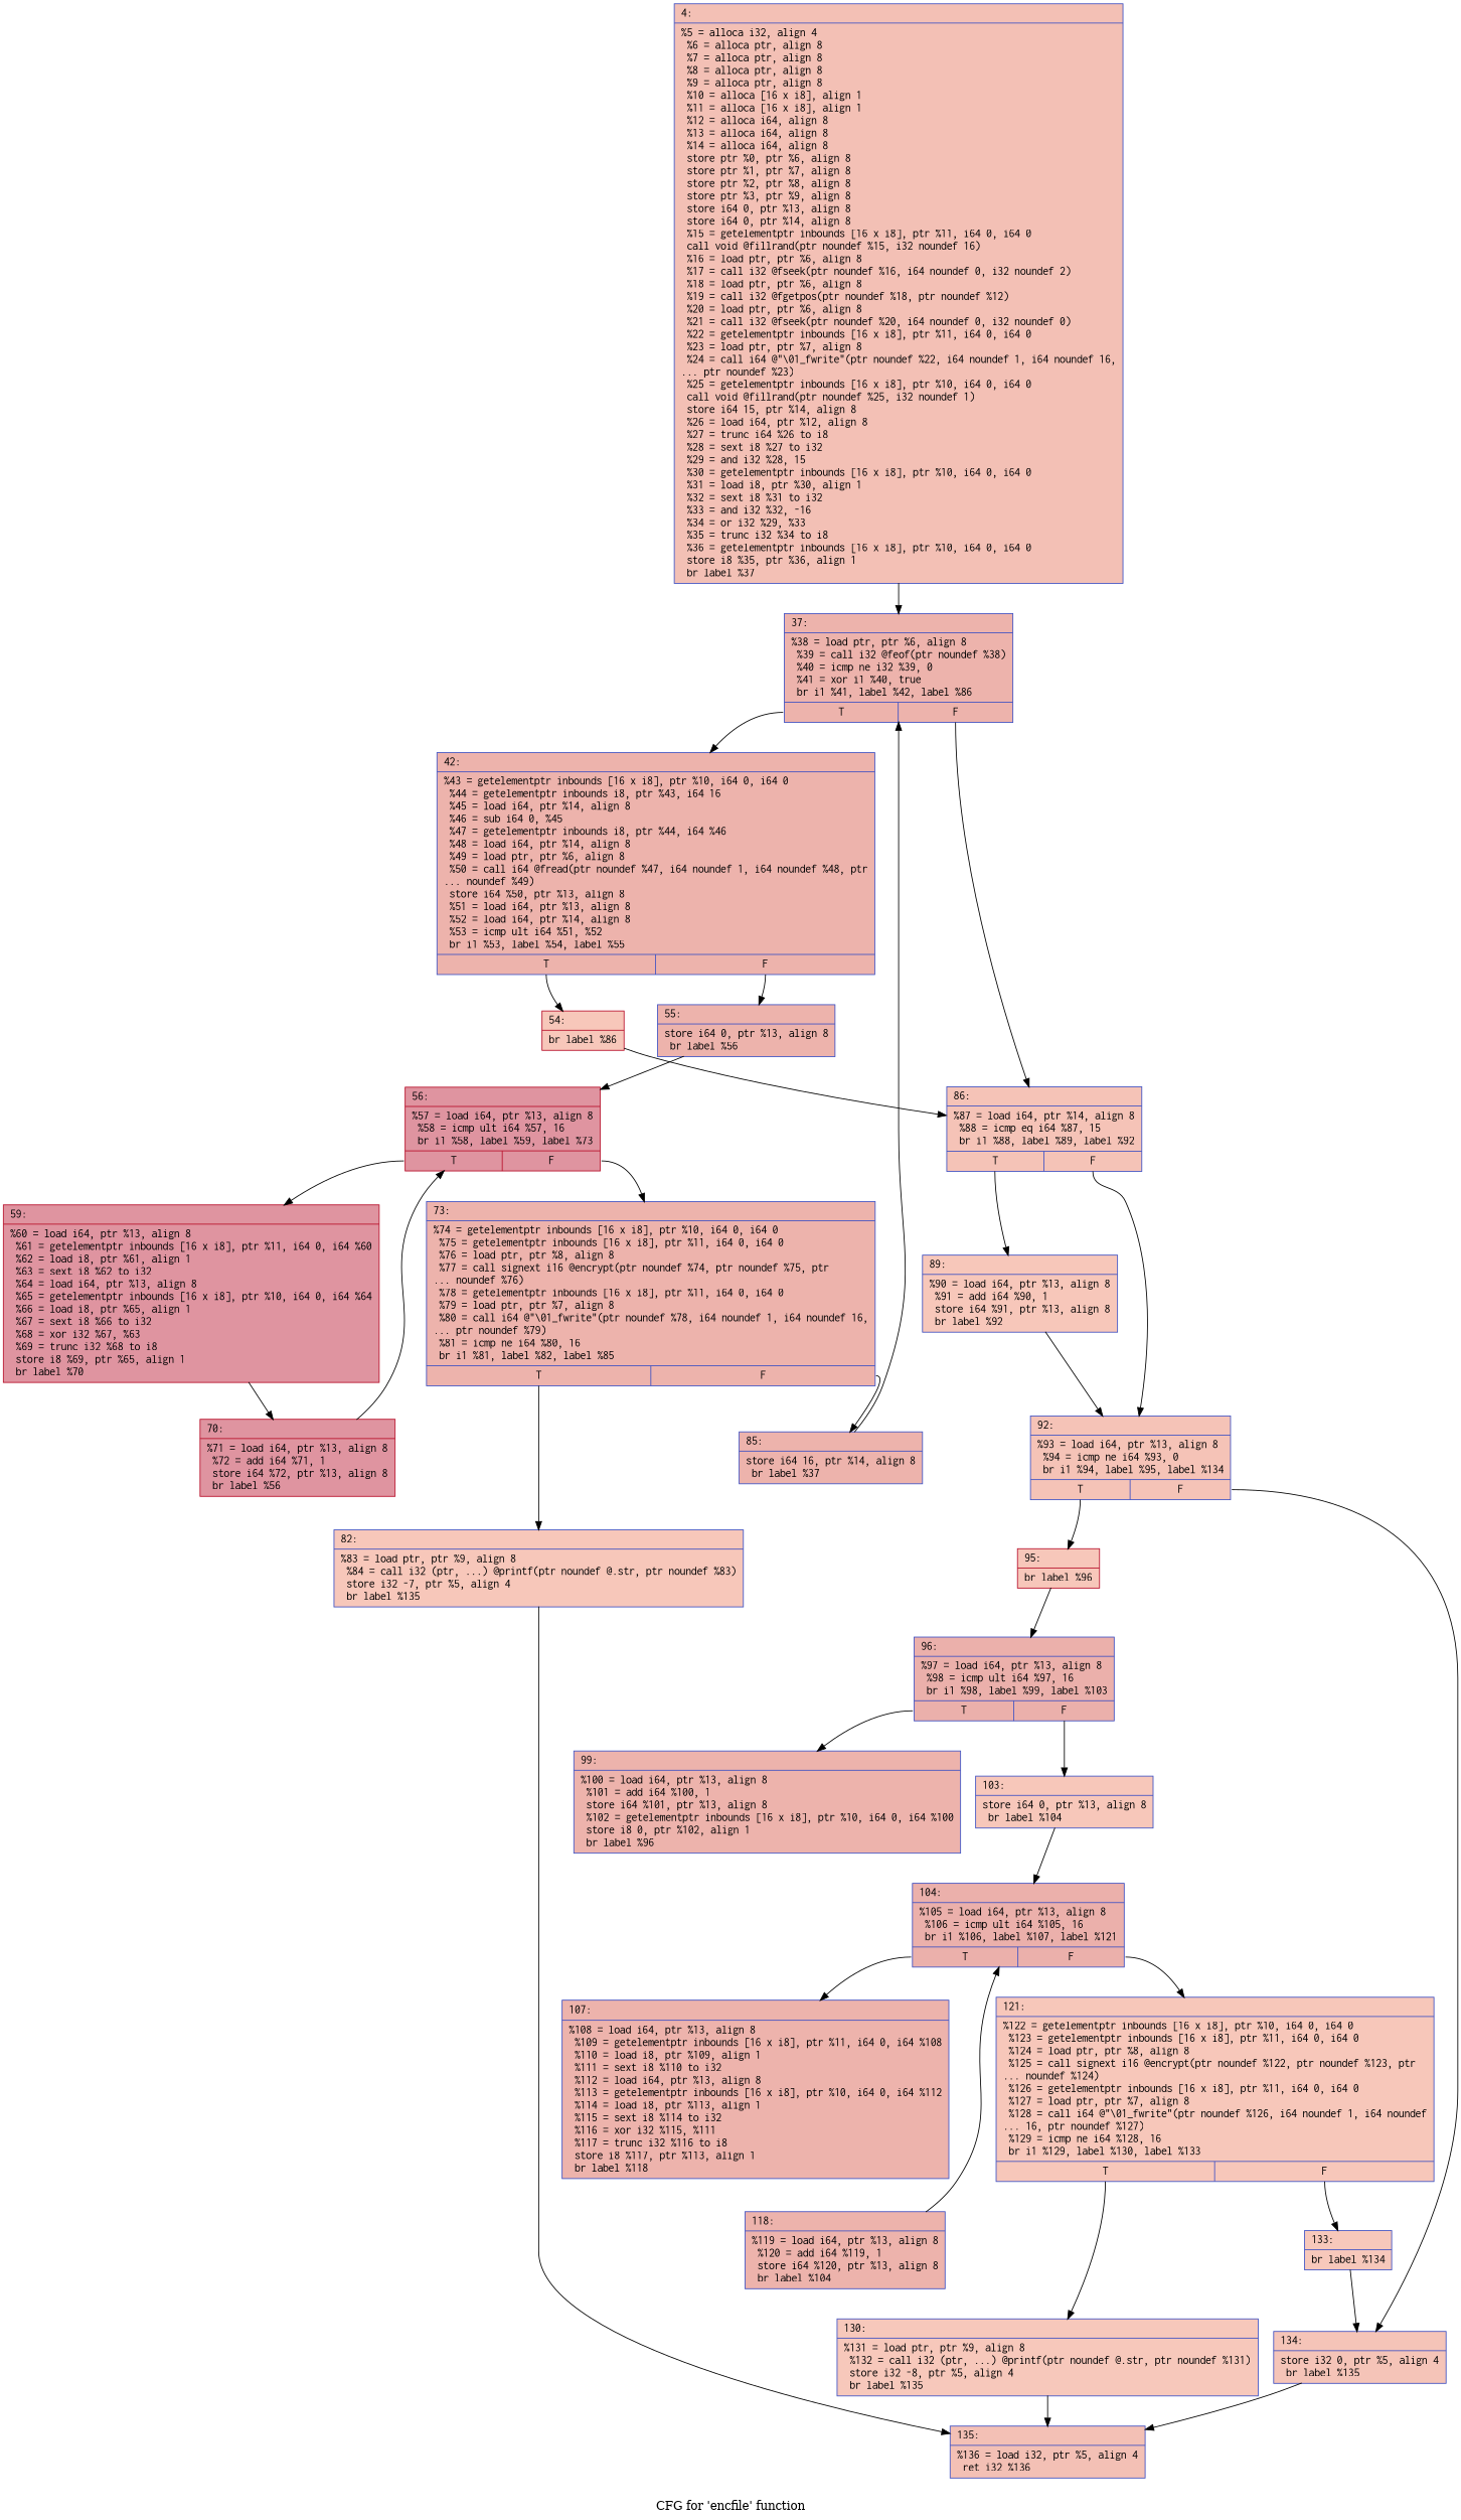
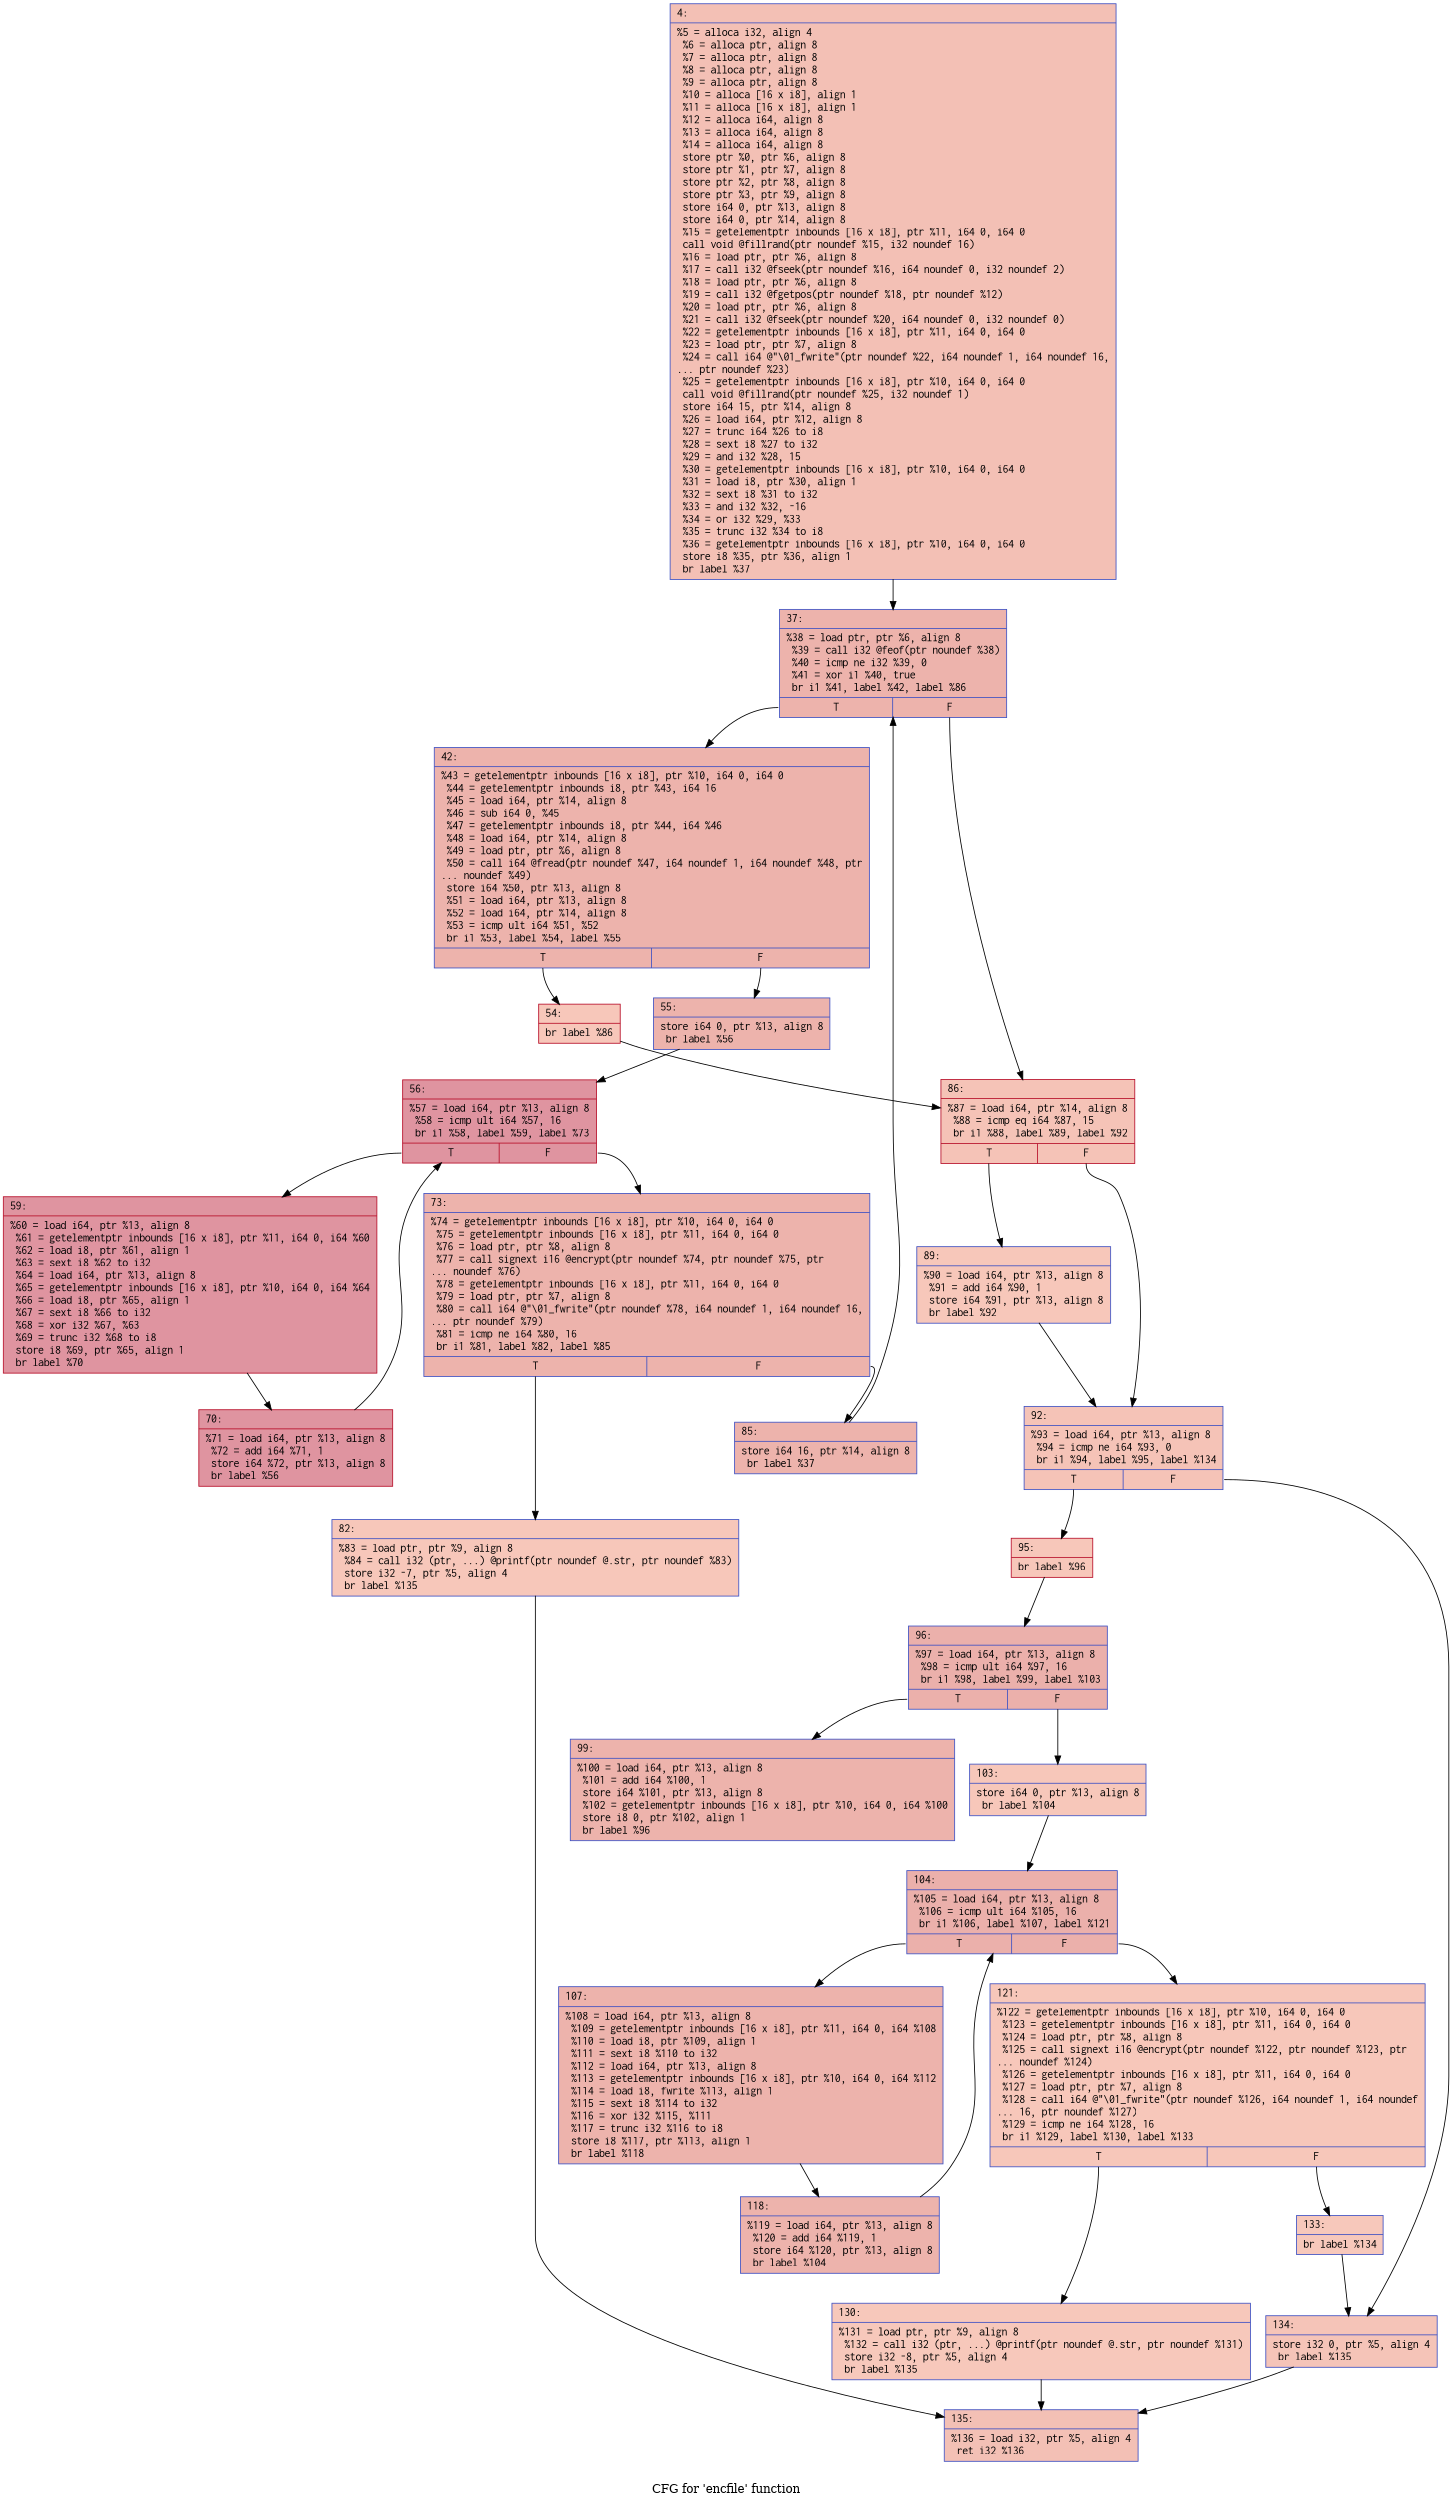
  digraph {
    label="CFG for 'encfile' function"
    node [color="#3d50c3ff" fillcolor="#d6524470" fontname=Courier shape=record style=filled]
    n1 [fillcolor="#e5705870" label="{4:\l|  %5 = alloca i32, align 4\l  %6 = alloca ptr, align 8\l  %7 = alloca ptr, align 8\l  %8 = alloca ptr, align 8\l  %9 = alloca ptr, align 8\l  %10 = alloca [16 x i8], align 1\l  %11 = alloca [16 x i8], align 1\l  %12 = alloca i64, align 8\l  %13 = alloca i64, align 8\l  %14 = alloca i64, align 8\l  store ptr %0, ptr %6, align 8\l  store ptr %1, ptr %7, align 8\l  store ptr %2, ptr %8, align 8\l  store ptr %3, ptr %9, align 8\l  store i64 0, ptr %13, align 8\l  store i64 0, ptr %14, align 8\l  %15 = getelementptr inbounds [16 x i8], ptr %11, i64 0, i64 0\l  call void @fillrand(ptr noundef %15, i32 noundef 16)\l  %16 = load ptr, ptr %6, align 8\l  %17 = call i32 @fseek(ptr noundef %16, i64 noundef 0, i32 noundef 2)\l  %18 = load ptr, ptr %6, align 8\l  %19 = call i32 @fgetpos(ptr noundef %18, ptr noundef %12)\l  %20 = load ptr, ptr %6, align 8\l  %21 = call i32 @fseek(ptr noundef %20, i64 noundef 0, i32 noundef 0)\l  %22 = getelementptr inbounds [16 x i8], ptr %11, i64 0, i64 0\l  %23 = load ptr, ptr %7, align 8\l  %24 = call i64 @\"\\01_fwrite\"(ptr noundef %22, i64 noundef 1, i64 noundef 16,\l... ptr noundef %23)\l  %25 = getelementptr inbounds [16 x i8], ptr %10, i64 0, i64 0\l  call void @fillrand(ptr noundef %25, i32 noundef 1)\l  store i64 15, ptr %14, align 8\l  %26 = load i64, ptr %12, align 8\l  %27 = trunc i64 %26 to i8\l  %28 = sext i8 %27 to i32\l  %29 = and i32 %28, 15\l  %30 = getelementptr inbounds [16 x i8], ptr %10, i64 0, i64 0\l  %31 = load i8, ptr %30, align 1\l  %32 = sext i8 %31 to i32\l  %33 = and i32 %32, -16\l  %34 = or i32 %29, %33\l  %35 = trunc i32 %34 to i8\l  %36 = getelementptr inbounds [16 x i8], ptr %10, i64 0, i64 0\l  store i8 %35, ptr %36, align 1\l  br label %37\l}"]
    n2 [label="{37:\l|  %38 = load ptr, ptr %6, align 8\l  %39 = call i32 @feof(ptr noundef %38)\l  %40 = icmp ne i32 %39, 0\l  %41 = xor i1 %40, true\l  br i1 %41, label %42, label %86\l|{<s0>T|<s1>F}}"]
    n3 [label="{42:\l|  %43 = getelementptr inbounds [16 x i8], ptr %10, i64 0, i64 0\l  %44 = getelementptr inbounds i8, ptr %43, i64 16\l  %45 = load i64, ptr %14, align 8\l  %46 = sub i64 0, %45\l  %47 = getelementptr inbounds i8, ptr %44, i64 %46\l  %48 = load i64, ptr %14, align 8\l  %49 = load ptr, ptr %6, align 8\l  %50 = call i64 @fread(ptr noundef %47, i64 noundef 1, i64 noundef %48, ptr\l... noundef %49)\l  store i64 %50, ptr %13, align 8\l  %51 = load i64, ptr %13, align 8\l  %52 = load i64, ptr %14, align 8\l  %53 = icmp ult i64 %51, %52\l  br i1 %53, label %54, label %55\l|{<s0>T|<s1>F}}"]
-   n4 [fillcolor="#e8765c70" label="{86:\l|  %87 = load i64, ptr %14, align 8\l  %88 = icmp eq i64 %87, 15\l  br i1 %88, label %89, label %92\l|{<s0>T|<s1>F}}"]
+   n4 [color="#b70d28ff" fillcolor="#e8765c70" label="{86:\l|  %87 = load i64, ptr %14, align 8\l  %88 = icmp eq i64 %87, 15\l  br i1 %88, label %89, label %92\l|{<s0>T|<s1>F}}"]
    n5 [color="#b70d28ff" fillcolor="#ec7f6370" label="{54:\l|  br label %86\l}"]
    n6 [label="{55:\l|  store i64 0, ptr %13, align 8\l  br label %56\l}"]
    n7 [fillcolor="#ec7f6370" label="{89:\l|  %90 = load i64, ptr %13, align 8\l  %91 = add i64 %90, 1\l  store i64 %91, ptr %13, align 8\l  br label %92\l}"]
    n8 [fillcolor="#e8765c70" label="{92:\l|  %93 = load i64, ptr %13, align 8\l  %94 = icmp ne i64 %93, 0\l  br i1 %94, label %95, label %134\l|{<s0>T|<s1>F}}"]
    n9 [color="#b70d28ff" fillcolor="#b70d2870" label="{56:\l|  %57 = load i64, ptr %13, align 8\l  %58 = icmp ult i64 %57, 16\l  br i1 %58, label %59, label %73\l|{<s0>T|<s1>F}}"]
    n10 [color="#b70d28ff" fillcolor="#ec7f6370" label="{95:\l|  br label %96\l}"]
    n11 [fillcolor="#e97a5f70" label="{134:\l|  store i32 0, ptr %5, align 4\l  br label %135\l}"]
    n12 [color="#b70d28ff" fillcolor="#b70d2870" label="{59:\l|  %60 = load i64, ptr %13, align 8\l  %61 = getelementptr inbounds [16 x i8], ptr %11, i64 0, i64 %60\l  %62 = load i8, ptr %61, align 1\l  %63 = sext i8 %62 to i32\l  %64 = load i64, ptr %13, align 8\l  %65 = getelementptr inbounds [16 x i8], ptr %10, i64 0, i64 %64\l  %66 = load i8, ptr %65, align 1\l  %67 = sext i8 %66 to i32\l  %68 = xor i32 %67, %63\l  %69 = trunc i32 %68 to i8\l  store i8 %69, ptr %65, align 1\l  br label %70\l}"]
    n13 [label="{73:\l|  %74 = getelementptr inbounds [16 x i8], ptr %10, i64 0, i64 0\l  %75 = getelementptr inbounds [16 x i8], ptr %11, i64 0, i64 0\l  %76 = load ptr, ptr %8, align 8\l  %77 = call signext i16 @encrypt(ptr noundef %74, ptr noundef %75, ptr\l... noundef %76)\l  %78 = getelementptr inbounds [16 x i8], ptr %11, i64 0, i64 0\l  %79 = load ptr, ptr %7, align 8\l  %80 = call i64 @\"\\01_fwrite\"(ptr noundef %78, i64 noundef 1, i64 noundef 16,\l... ptr noundef %79)\l  %81 = icmp ne i64 %80, 16\l  br i1 %81, label %82, label %85\l|{<s0>T|<s1>F}}"]
    n14 [color="#b70d28ff" fillcolor="#b70d2870" label="{70:\l|  %71 = load i64, ptr %13, align 8\l  %72 = add i64 %71, 1\l  store i64 %72, ptr %13, align 8\l  br label %56\l}"]
    n15 [fillcolor="#ec7f6370" label="{82:\l|  %83 = load ptr, ptr %9, align 8\l  %84 = call i32 (ptr, ...) @printf(ptr noundef @.str, ptr noundef %83)\l  store i32 -7, ptr %5, align 4\l  br label %135\l}"]
    n16 [label="{85:\l|  store i64 16, ptr %14, align 8\l  br label %37\l}"]
    n17 [fillcolor="#e5705870" label="{135:\l|  %136 = load i32, ptr %5, align 4\l  ret i32 %136\l}"]
    n18 [fillcolor="#d24b4070" label="{96:\l|  %97 = load i64, ptr %13, align 8\l  %98 = icmp ult i64 %97, 16\l  br i1 %98, label %99, label %103\l|{<s0>T|<s1>F}}"]
    n19 [label="{99:\l|  %100 = load i64, ptr %13, align 8\l  %101 = add i64 %100, 1\l  store i64 %101, ptr %13, align 8\l  %102 = getelementptr inbounds [16 x i8], ptr %10, i64 0, i64 %100\l  store i8 0, ptr %102, align 1\l  br label %96\l}"]
    n20 [fillcolor="#ec7f6370" label="{103:\l|  store i64 0, ptr %13, align 8\l  br label %104\l}"]
    n21 [fillcolor="#d24b4070" label="{104:\l|  %105 = load i64, ptr %13, align 8\l  %106 = icmp ult i64 %105, 16\l  br i1 %106, label %107, label %121\l|{<s0>T|<s1>F}}"]
-   n22 [label="{107:\l|  %108 = load i64, ptr %13, align 8\l  %109 = getelementptr inbounds [16 x i8], ptr %11, i64 0, i64 %108\l  %110 = load i8, ptr %109, align 1\l  %111 = sext i8 %110 to i32\l  %112 = load i64, ptr %13, align 8\l  %113 = getelementptr inbounds [16 x i8], ptr %10, i64 0, i64 %112\l  %114 = load i8, ptr %113, align 1\l  %115 = sext i8 %114 to i32\l  %116 = xor i32 %115, %111\l  %117 = trunc i32 %116 to i8\l  store i8 %117, ptr %113, align 1\l  br label %118\l}"]
+   n22 [label="{107:\l|  %108 = load i64, ptr %13, align 8\l  %109 = getelementptr inbounds [16 x i8], ptr %11, i64 0, i64 %108\l  %110 = load i8, ptr %109, align 1\l  %111 = sext i8 %110 to i32\l  %112 = load i64, ptr %13, align 8\l  %113 = getelementptr inbounds [16 x i8], ptr %10, i64 0, i64 %112\l  %114 = load i8, fwrite %113, align 1\l  %115 = sext i8 %114 to i32\l  %116 = xor i32 %115, %111\l  %117 = trunc i32 %116 to i8\l  store i8 %117, ptr %113, align 1\l  br label %118\l}"]
    n23 [fillcolor="#ec7f6370" label="{121:\l|  %122 = getelementptr inbounds [16 x i8], ptr %10, i64 0, i64 0\l  %123 = getelementptr inbounds [16 x i8], ptr %11, i64 0, i64 0\l  %124 = load ptr, ptr %8, align 8\l  %125 = call signext i16 @encrypt(ptr noundef %122, ptr noundef %123, ptr\l... noundef %124)\l  %126 = getelementptr inbounds [16 x i8], ptr %11, i64 0, i64 0\l  %127 = load ptr, ptr %7, align 8\l  %128 = call i64 @\"\\01_fwrite\"(ptr noundef %126, i64 noundef 1, i64 noundef\l... 16, ptr noundef %127)\l  %129 = icmp ne i64 %128, 16\l  br i1 %129, label %130, label %133\l|{<s0>T|<s1>F}}"]
    n24 [label="{118:\l|  %119 = load i64, ptr %13, align 8\l  %120 = add i64 %119, 1\l  store i64 %120, ptr %13, align 8\l  br label %104\l}"]
    n25 [fillcolor="#ed836670" label="{130:\l|  %131 = load ptr, ptr %9, align 8\l  %132 = call i32 (ptr, ...) @printf(ptr noundef @.str, ptr noundef %131)\l  store i32 -8, ptr %5, align 4\l  br label %135\l}"]
    n26 [fillcolor="#ed836670" label="{133:\l|  br label %134\l}"]
    n1 -> n2
    n2 -> n3 [tailport=s0]
    n2 -> n4 [tailport=s1]
    n3 -> n5 [tailport=s0]
    n3 -> n6 [tailport=s1]
    n4 -> n7 [tailport=s0]
    n4 -> n8 [tailport=s1]
    n5 -> n4
    n6 -> n9
    n7 -> n8
    n8 -> n10 [tailport=s0]
    n8 -> n11 [tailport=s1]
    n9 -> n12 [tailport=s0]
    n9 -> n13 [tailport=s1]
    n10 -> n18
    n11 -> n17
    n12 -> n14
    n13 -> n15 [tailport=s0]
    n13 -> n16 [tailport=s1]
    n14 -> n9
    n15 -> n17
    n16 -> n2
    n18 -> n19 [tailport=s0]
    n18 -> n20 [tailport=s1]
    n20 -> n21
    n21 -> n22 [tailport=s0]
    n21 -> n23 [tailport=s1]
+   n22 -> n24
    n23 -> n25 [tailport=s0]
    n23 -> n26 [tailport=s1]
    n24 -> n21
    n25 -> n17
    n26 -> n11
  }
